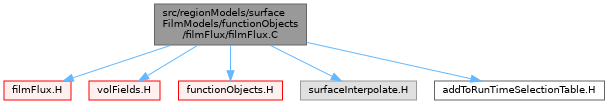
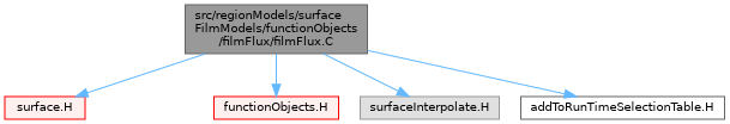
  digraph {
    node [color=red fillcolor="#FFF0F0" fontname=Helvetica fontsize=10 shape=box style=filled]
    edge [color=steelblue1 fontname=Helvetica fontsize=10 labelfontname=Helvetica labelfontsize=10 style=solid]
    n1 [color=gray40 fillcolor=grey60 fontcolor=black height=0.2 label="src/regionModels/surface\lFilmModels/functionObjects\l/filmFlux/filmFlux.C" width=0.4]
-   n2 [height=0.2 label="filmFlux.H" width=0.4]
-   n3 [height=0.2 label="volFields.H" width=0.4]
+   n2 [height=0.2 label="surface.H" width=0.4]
    n4 [height=0.2 label="functionObjects.H" width=0.4]
    n5 [color=grey60 fillcolor="#E0E0E0" height=0.2 label="surfaceInterpolate.H" width=0.4]
    n6 [color=grey40 fillcolor=white height=0.2 label="addToRunTimeSelectionTable.H" width=0.4]
    n1 -> n2
-   n1 -> n3
    n1 -> n4
    n1 -> n5
    n1 -> n6
  }
